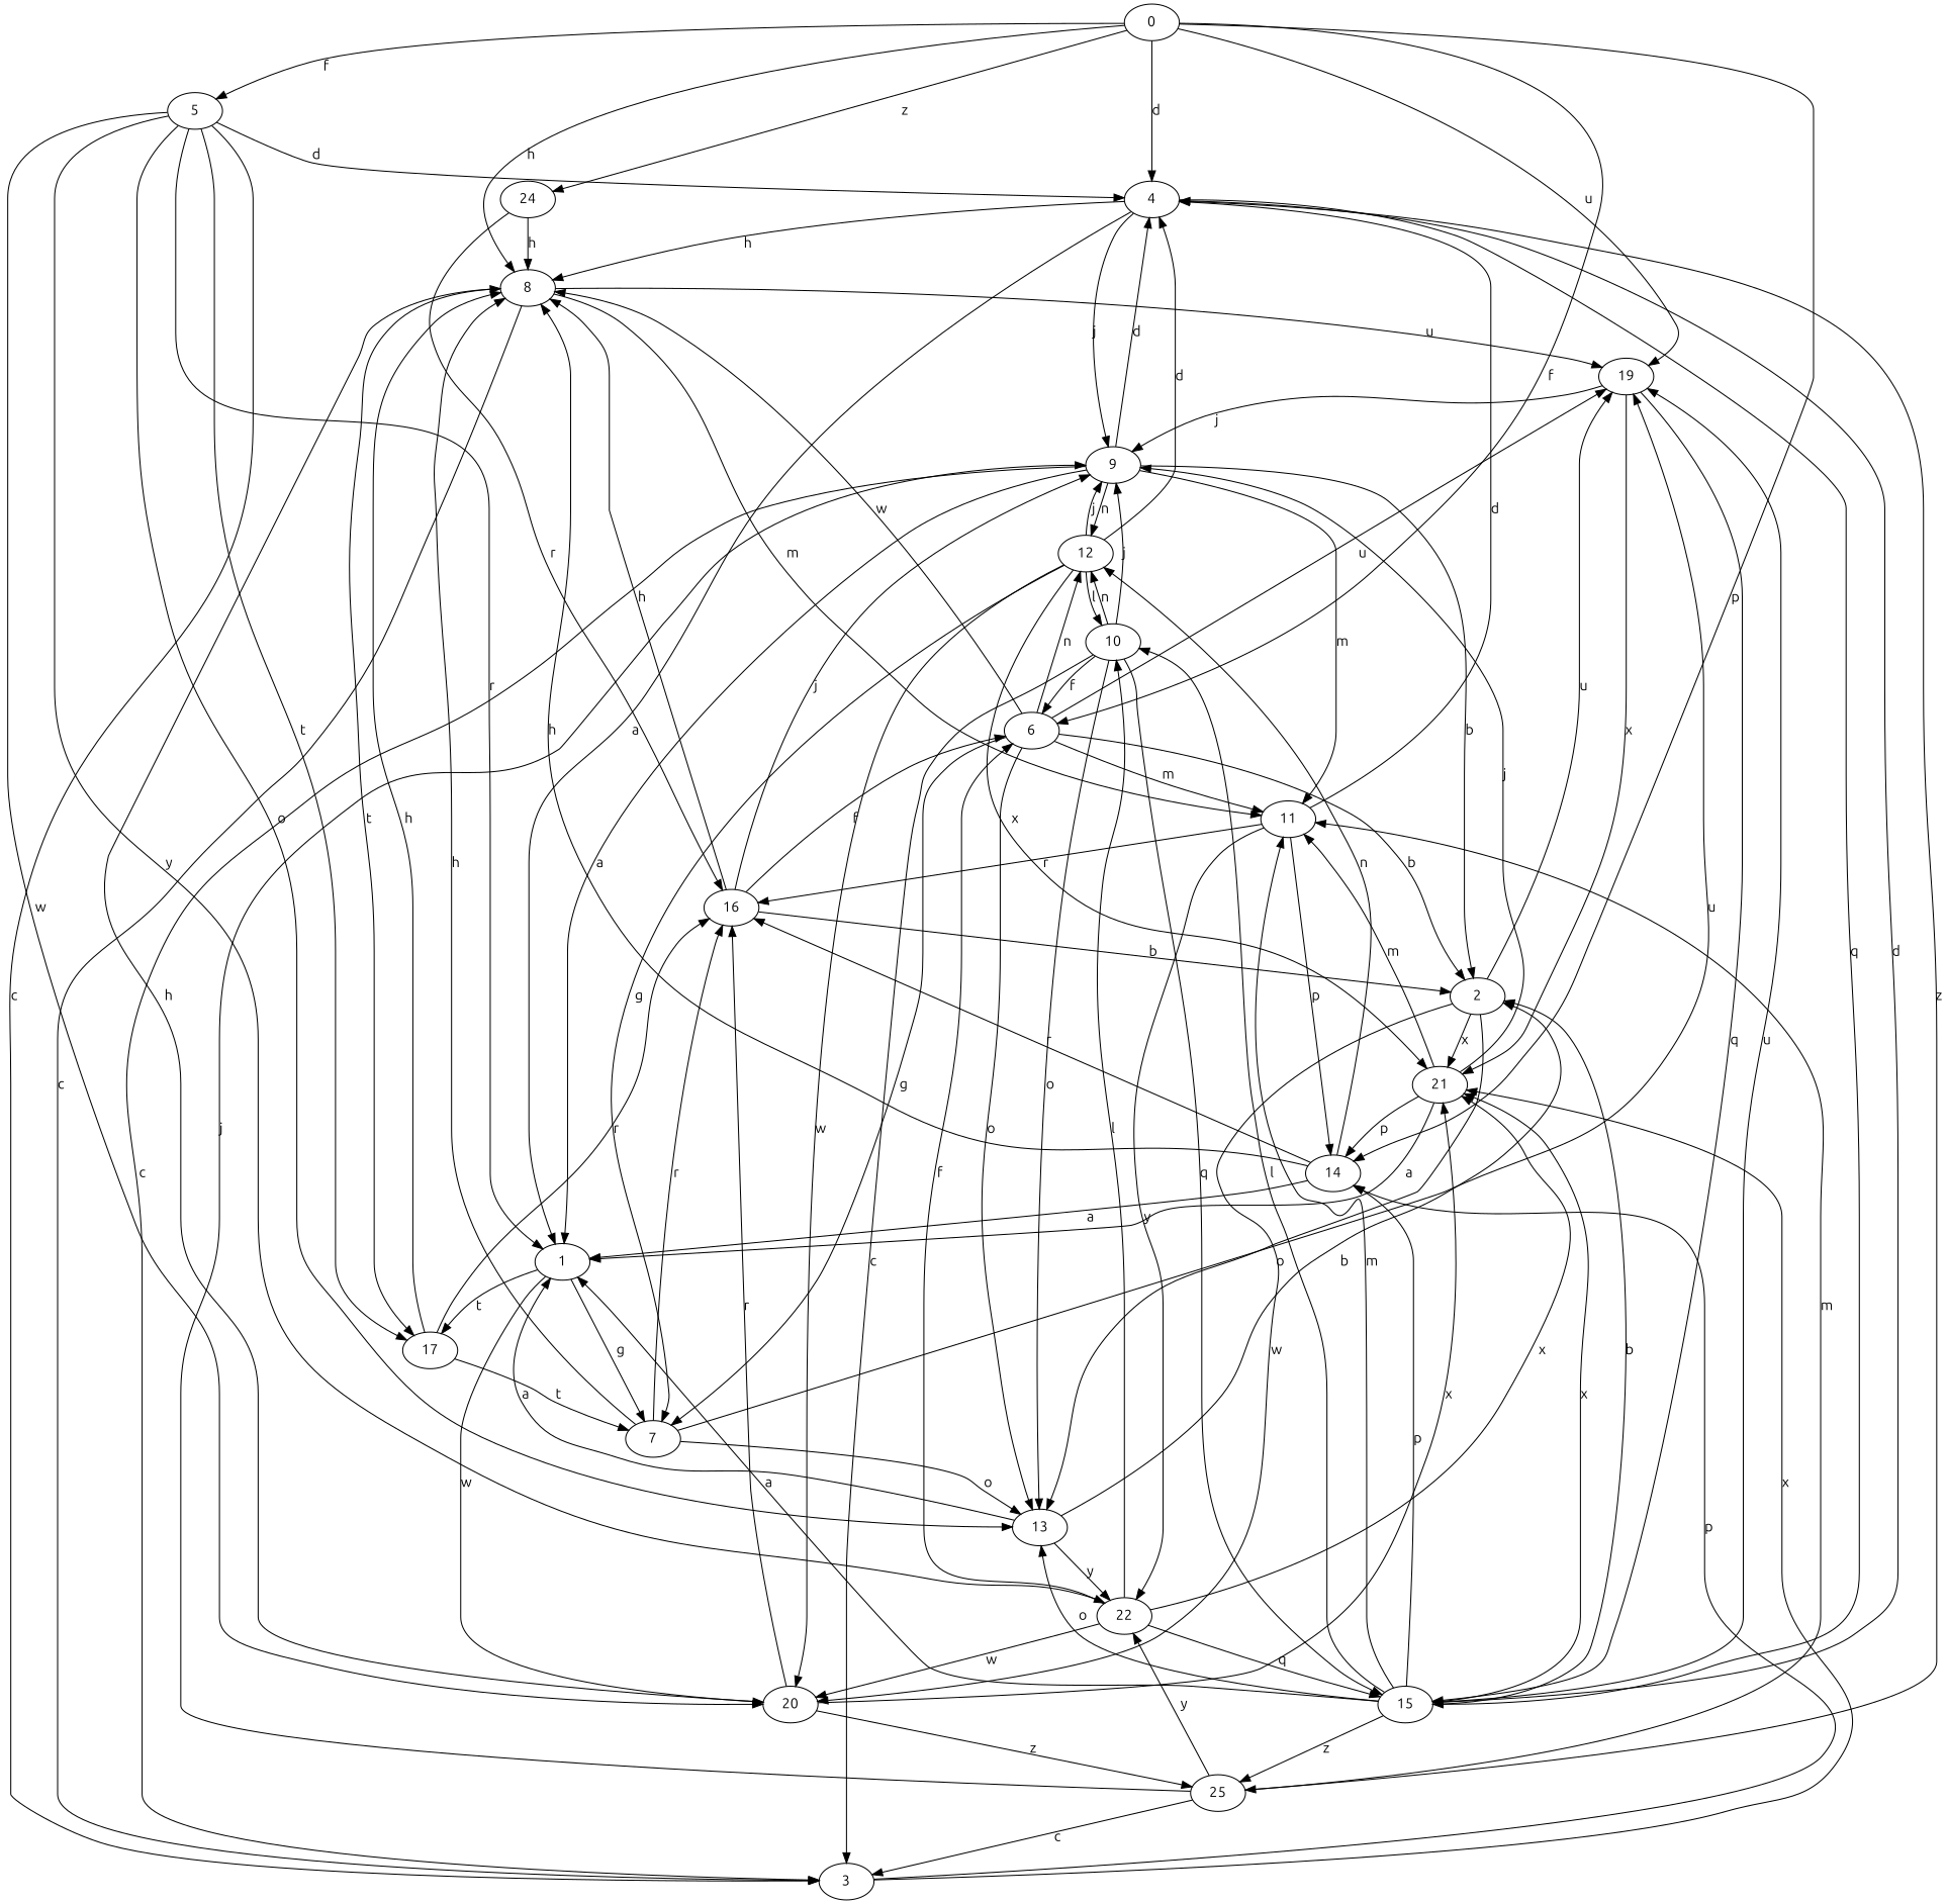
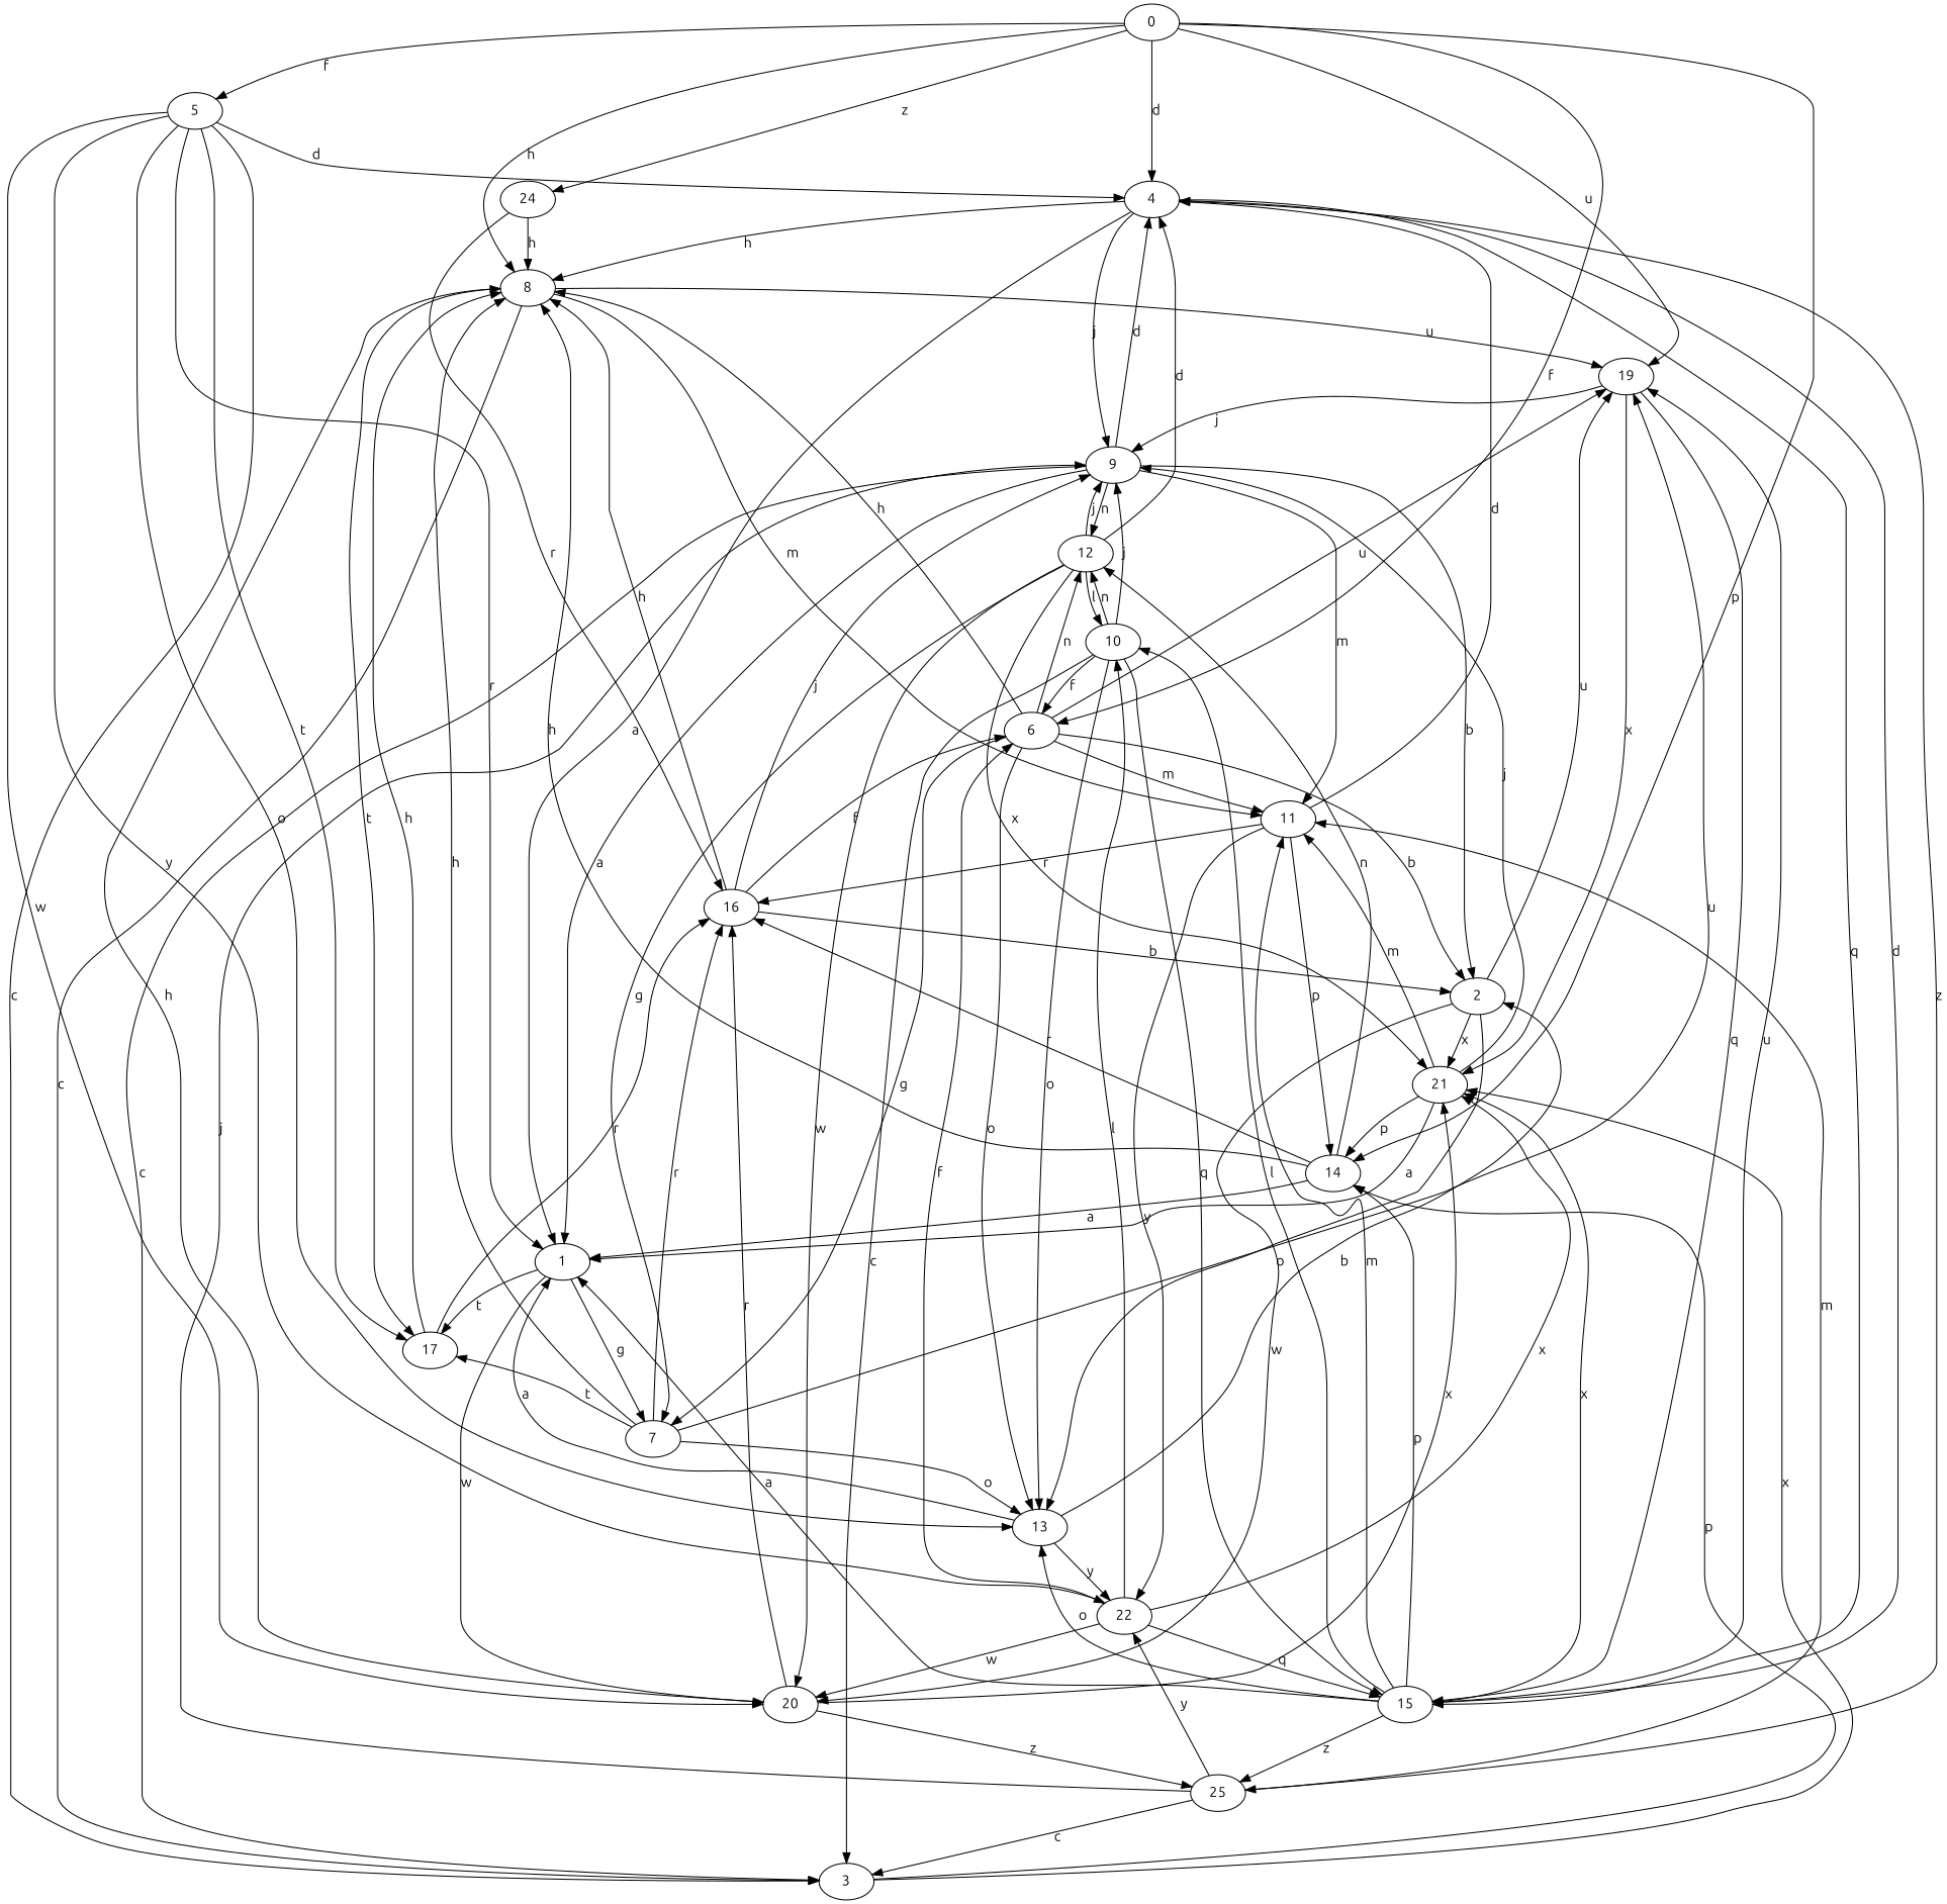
  strict digraph {
    fontname=Ubuntu
    node [fontname=Ubuntu]
    edge [fontname=Ubuntu]
    0
    4
    5
    6
    8
    14
    19
    24
    1
    9
    15
    25
    17
    20
    13
    3
    22
    7
    2
    11
    12
    16
    21
    10
    0 -> 4 [label=d]
    0 -> 5 [label=f]
    0 -> 6 [label=f]
    0 -> 8 [label=h]
    0 -> 14 [label=p]
    0 -> 19 [label=u]
    0 -> 24 [label=z]
    4 -> 8 [label=h]
    4 -> 1 [label=a]
    4 -> 9 [label=j]
    4 -> 15 [label=q]
    4 -> 25 [label=z]
    5 -> 4 [label=d]
    5 -> 1 [label=r]
    5 -> 17 [label=t]
    5 -> 20 [label=w]
    5 -> 13 [label=o]
    5 -> 3 [label=c]
    5 -> 22 [label=y]
-   6 -> 8 [label=w]
+   6 -> 8 [label=h]
    6 -> 19 [label=u]
    6 -> 13 [label=o]
    6 -> 7 [label=g]
    6 -> 2 [label=b]
    6 -> 11 [label=m]
    6 -> 12 [label=n]
    8 -> 19 [label=u]
    8 -> 17 [label=t]
    8 -> 3 [label=c]
    8 -> 11 [label=m]
    14 -> 8 [label=h]
    14 -> 1 [label=a]
    14 -> 12 [label=n]
    14 -> 16 [label=r]
    19 -> 9 [label=j]
    19 -> 15 [label=q]
    19 -> 21 [label=x]
    24 -> 8 [label=h]
    24 -> 16 [label=r]
    1 -> 17 [label=t]
    1 -> 20 [label=w]
    1 -> 7 [label=g]
    9 -> 4 [label=d]
    9 -> 1 [label=a]
    9 -> 3 [label=c]
    9 -> 2 [label=b]
    9 -> 11 [label=m]
    9 -> 12 [label=n]
    15 -> 4 [label=d]
    15 -> 14 [label=p]
    15 -> 19 [label=u]
    15 -> 1 [label=a]
    15 -> 25 [label=z]
    15 -> 13 [label=o]
-   15 -> 2 [label=b]
    15 -> 11 [label=m]
    15 -> 21 [label=x]
    15 -> 10 [label=l]
    25 -> 9 [label=j]
    25 -> 3 [label=c]
    25 -> 22 [label=y]
    25 -> 11 [label=m]
    17 -> 8 [label=h]
    17 -> 16 [label=r]
    20 -> 8 [label=h]
    20 -> 25 [label=z]
    20 -> 16 [label=r]
    20 -> 21 [label=x]
    13 -> 1 [label=a]
    13 -> 22 [label=y]
    13 -> 2 [label=b]
    3 -> 14 [label=p]
    3 -> 21 [label=x]
    22 -> 6 [label=f]
    22 -> 15 [label=q]
    22 -> 20 [label=w]
    22 -> 21 [label=x]
    22 -> 10 [label=l]
    7 -> 8 [label=h]
    7 -> 19 [label=u]
-   17 -> 7 [label=t]
+   7 -> 17 [label=t]
    7 -> 13 [label=o]
    7 -> 16 [label=r]
    2 -> 19 [label=u]
    2 -> 20 [label=w]
    2 -> 13 [label=o]
    2 -> 21 [label=x]
    11 -> 4 [label=d]
    11 -> 14 [label=p]
    11 -> 22 [label=y]
    11 -> 16 [label=r]
    12 -> 4 [label=d]
    12 -> 9 [label=j]
    12 -> 20 [label=w]
    12 -> 7 [label=g]
    12 -> 21 [label=x]
    12 -> 10 [label=l]
    16 -> 6 [label=f]
    16 -> 8 [label=h]
    16 -> 9 [label=j]
    16 -> 2 [label=b]
    21 -> 14 [label=p]
    21 -> 1 [label=a]
    21 -> 9 [label=j]
    21 -> 11 [label=m]
    10 -> 6 [label=f]
    10 -> 9 [label=j]
    10 -> 15 [label=q]
    10 -> 13 [label=o]
    10 -> 3 [label=c]
    10 -> 12 [label=n]
  }
